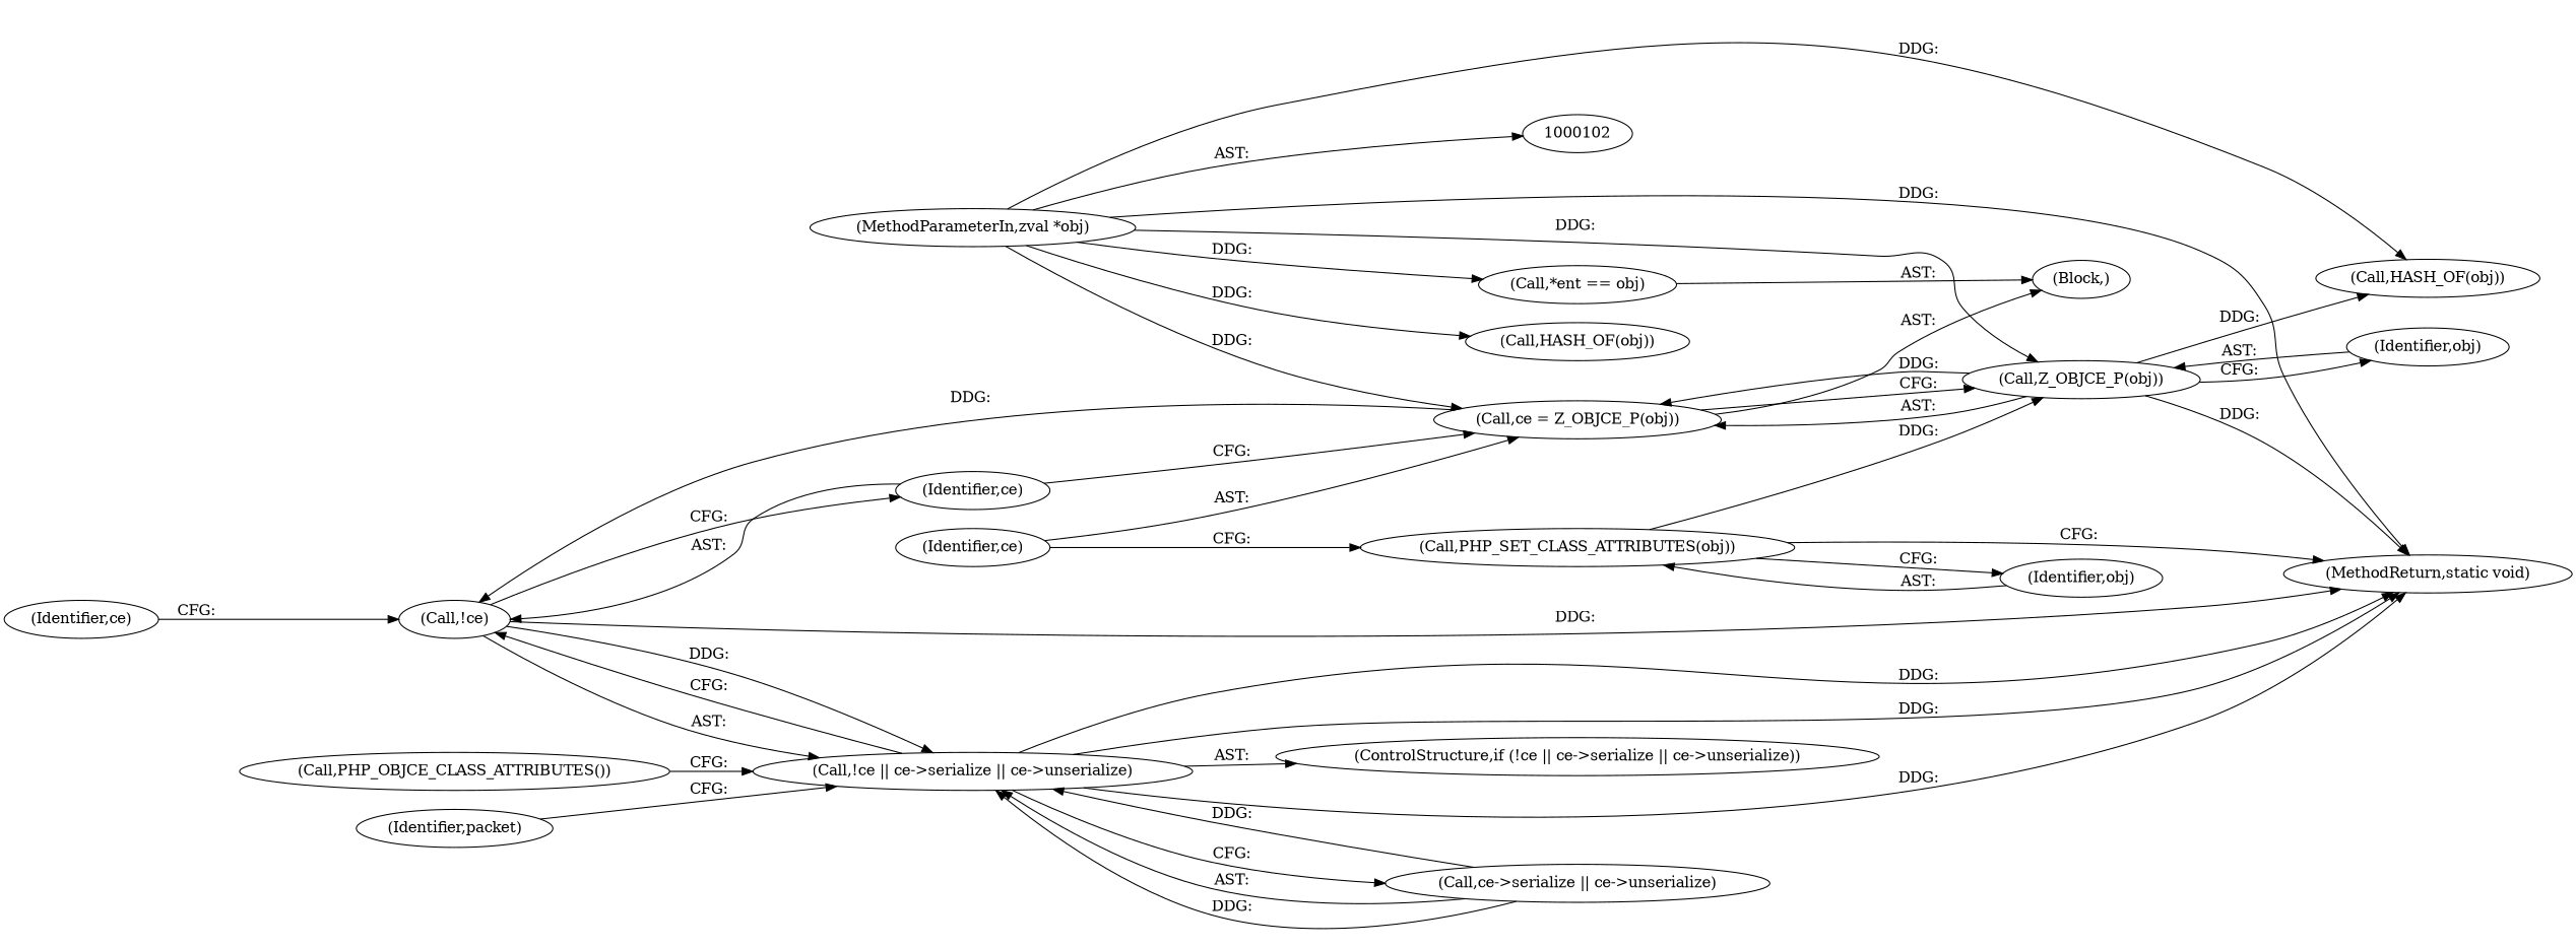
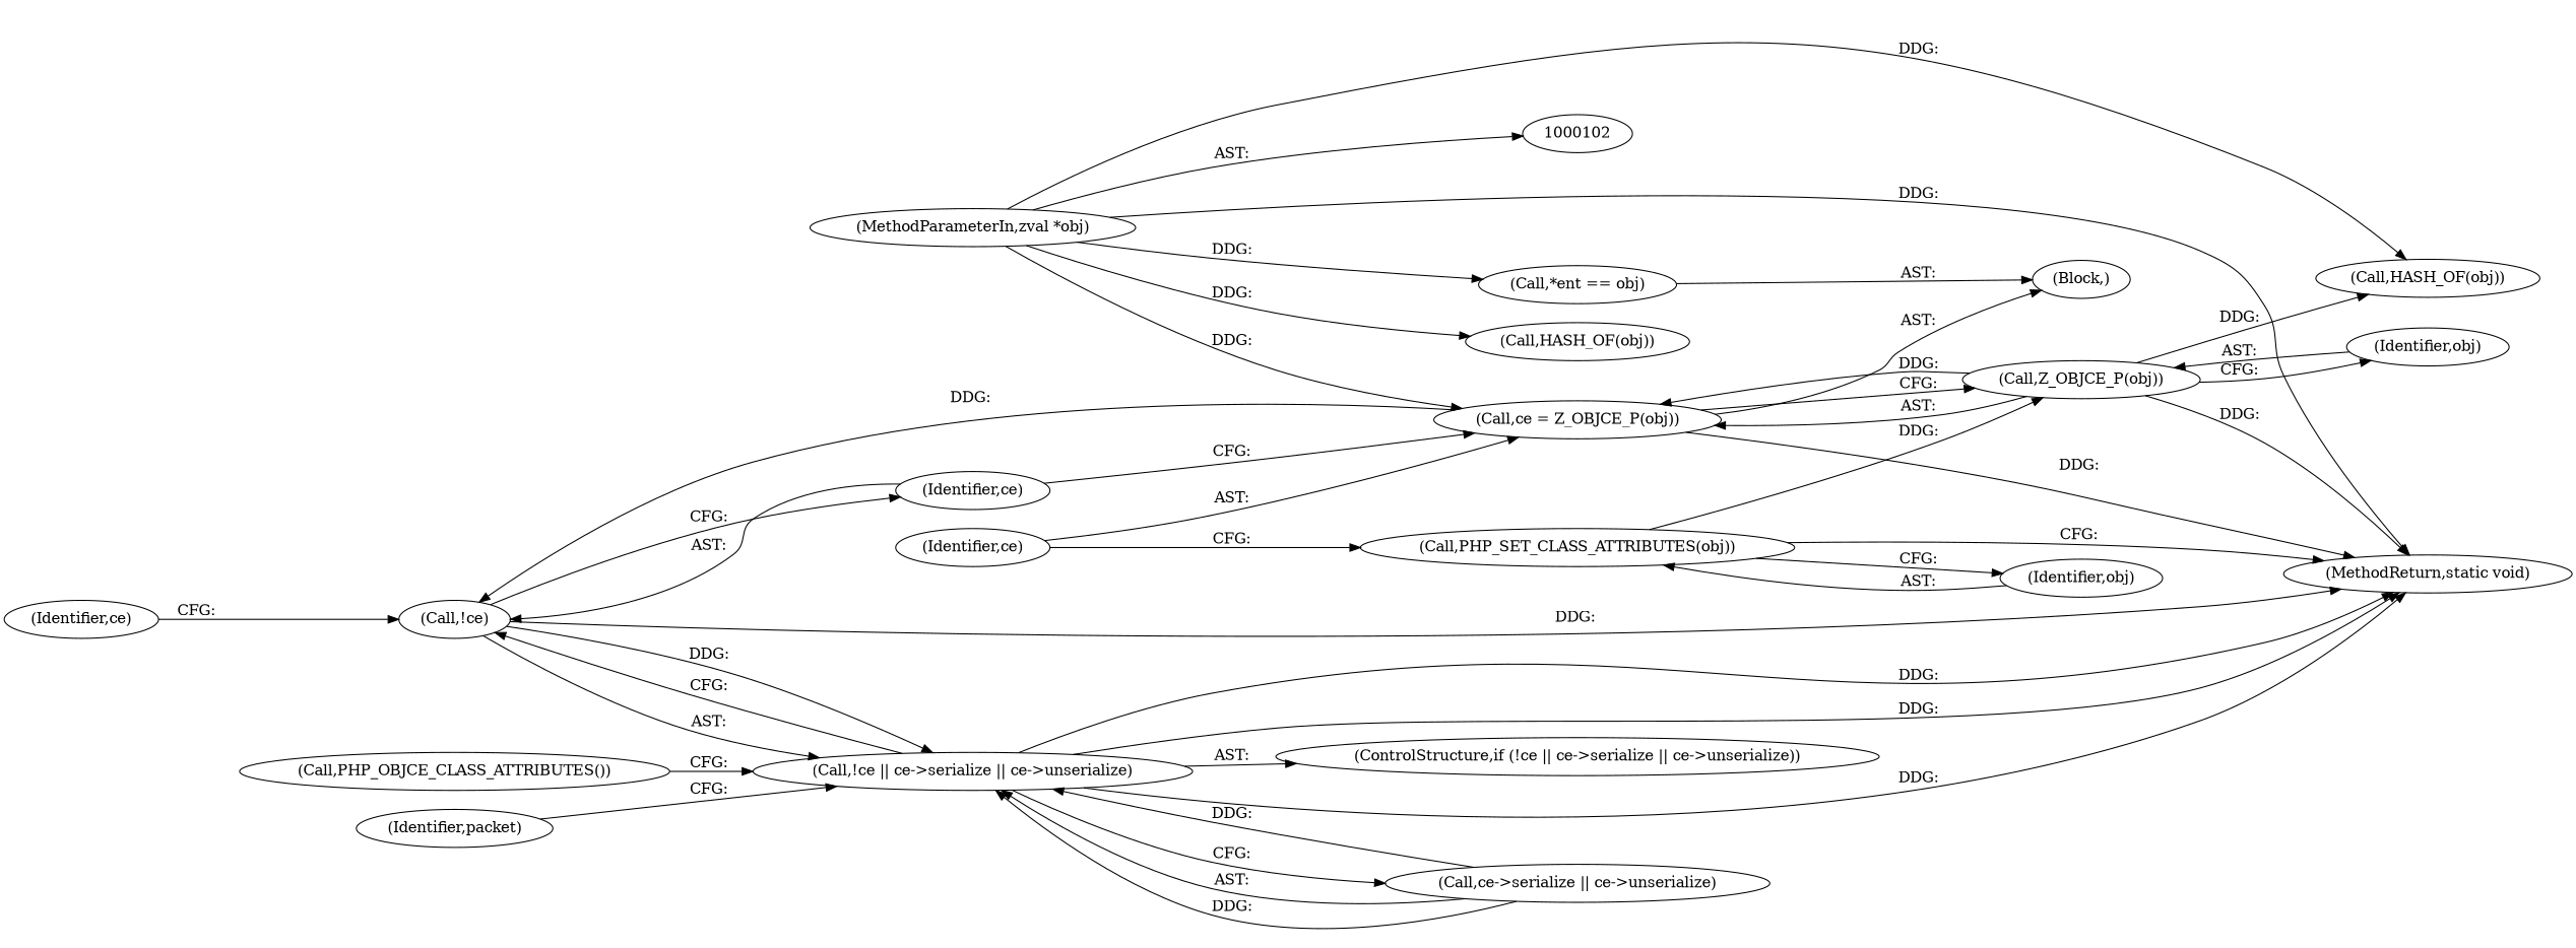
  digraph {
    rankdir=LR
    n1 [label="(Call,!ce)"]
    n2 [label="(Call,!ce || ce->serialize || ce->unserialize)"]
    n3 [label="(MethodReturn,static void)"]
    n4 [label="(Identifier,ce)"]
    n5 [label="(ControlStructure,if (!ce || ce->serialize || ce->unserialize))"]
    n6 [label="(Call,ce->serialize || ce->unserialize)"]
    n7 [label="(Call,ce = Z_OBJCE_P(obj))"]
    n8 [label="(Call,Z_OBJCE_P(obj))"]
    n9 [label="(Block,)"]
    n10 [label="(Call,HASH_OF(obj))"]
    n11 [label="(Identifier,obj)"]
    n12 [label="(Call,PHP_SET_CLASS_ATTRIBUTES(obj))"]
    n13 [label="(Identifier,obj)"]
    n14 [label="(MethodParameterIn,zval *obj)"]
    n15 [label="(Call,HASH_OF(obj))"]
    n16 [label="(Call,*ent == obj)"]
    1000102
    n18 [label="(Call,PHP_OBJCE_CLASS_ATTRIBUTES())"]
    n19 [label="(Identifier,ce)"]
    n20 [label="(Identifier,ce)"]
    n21 [label="(Identifier,packet)"]
    n1 -> n2 [label="AST: "]
    n1 -> n2 [label="DDG: "]
    n1 -> n3 [label="DDG: "]
    n1 -> n4 [label="CFG: "]
    n2 -> n1 [label="CFG: "]
    n2 -> n3 [label="DDG: "]
    n2 -> n3 [label="DDG: "]
    n2 -> n3 [label="DDG: "]
    n2 -> n5 [label="AST: "]
    n2 -> n6 [label="CFG: "]
    n4 -> n1 [label="AST: "]
    n4 -> n7 [label="CFG: "]
    n6 -> n2 [label="AST: "]
    n6 -> n2 [label="DDG: "]
    n6 -> n2 [label="DDG: "]
    n7 -> n1 [label="DDG: "]
+   n7 -> n3 [label="DDG: "]
    n7 -> n8 [label="CFG: "]
    n7 -> n9 [label="AST: "]
    n8 -> n3 [label="DDG: "]
    n8 -> n7 [label="AST: "]
    n8 -> n7 [label="DDG: "]
    n8 -> n10 [label="DDG: "]
    n8 -> n11 [label="CFG: "]
    n11 -> n8 [label="AST: "]
    n12 -> n3 [label="CFG: "]
    n12 -> n8 [label="DDG: "]
    n12 -> n13 [label="CFG: "]
    n13 -> n12 [label="AST: "]
    n14 -> n3 [label="DDG: "]
    n14 -> n7 [label="DDG: "]
-   n14 -> n8 [label="DDG: "]
    n14 -> n10 [label="DDG: "]
    n14 -> n15 [label="DDG: "]
    n14 -> n16 [label="DDG: "]
    n14 -> 1000102 [label="AST: "]
    n16 -> n9 [label="AST: "]
    n18 -> n2 [label="CFG: "]
    n19 -> n7 [label="AST: "]
    n19 -> n12 [label="CFG: "]
    n20 -> n1 [label="CFG: "]
    n21 -> n2 [label="CFG: "]
  }
